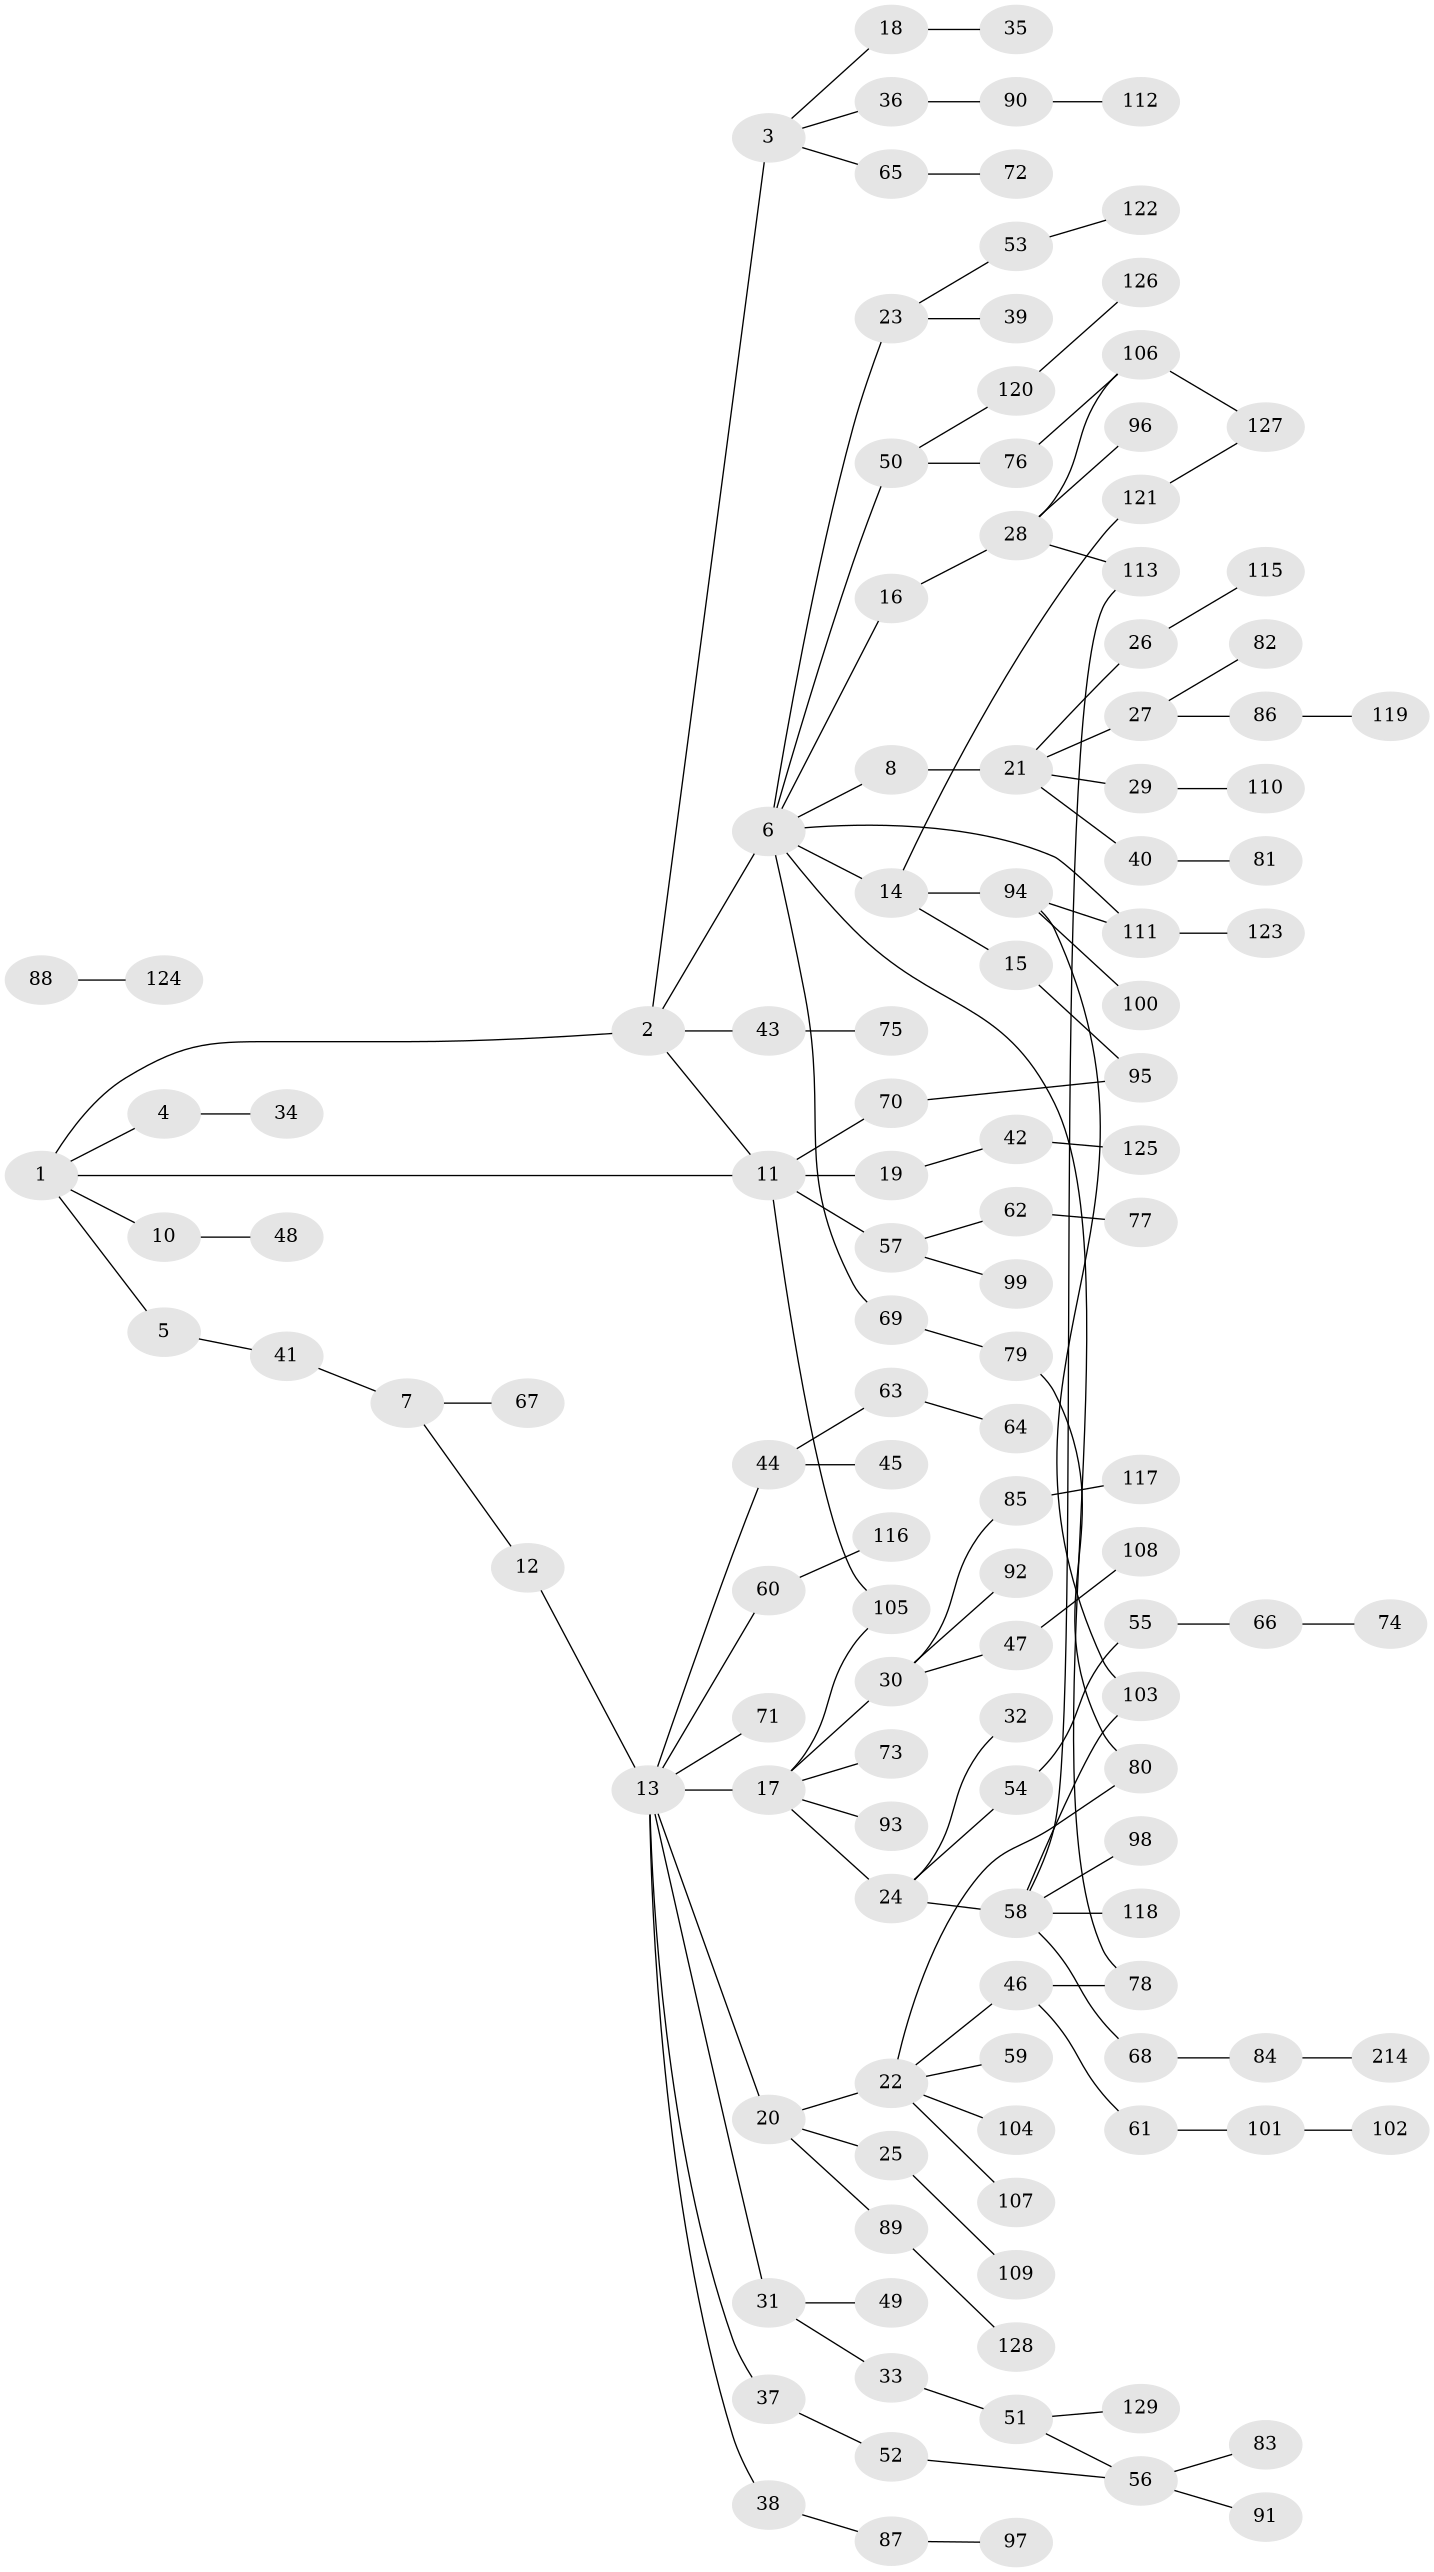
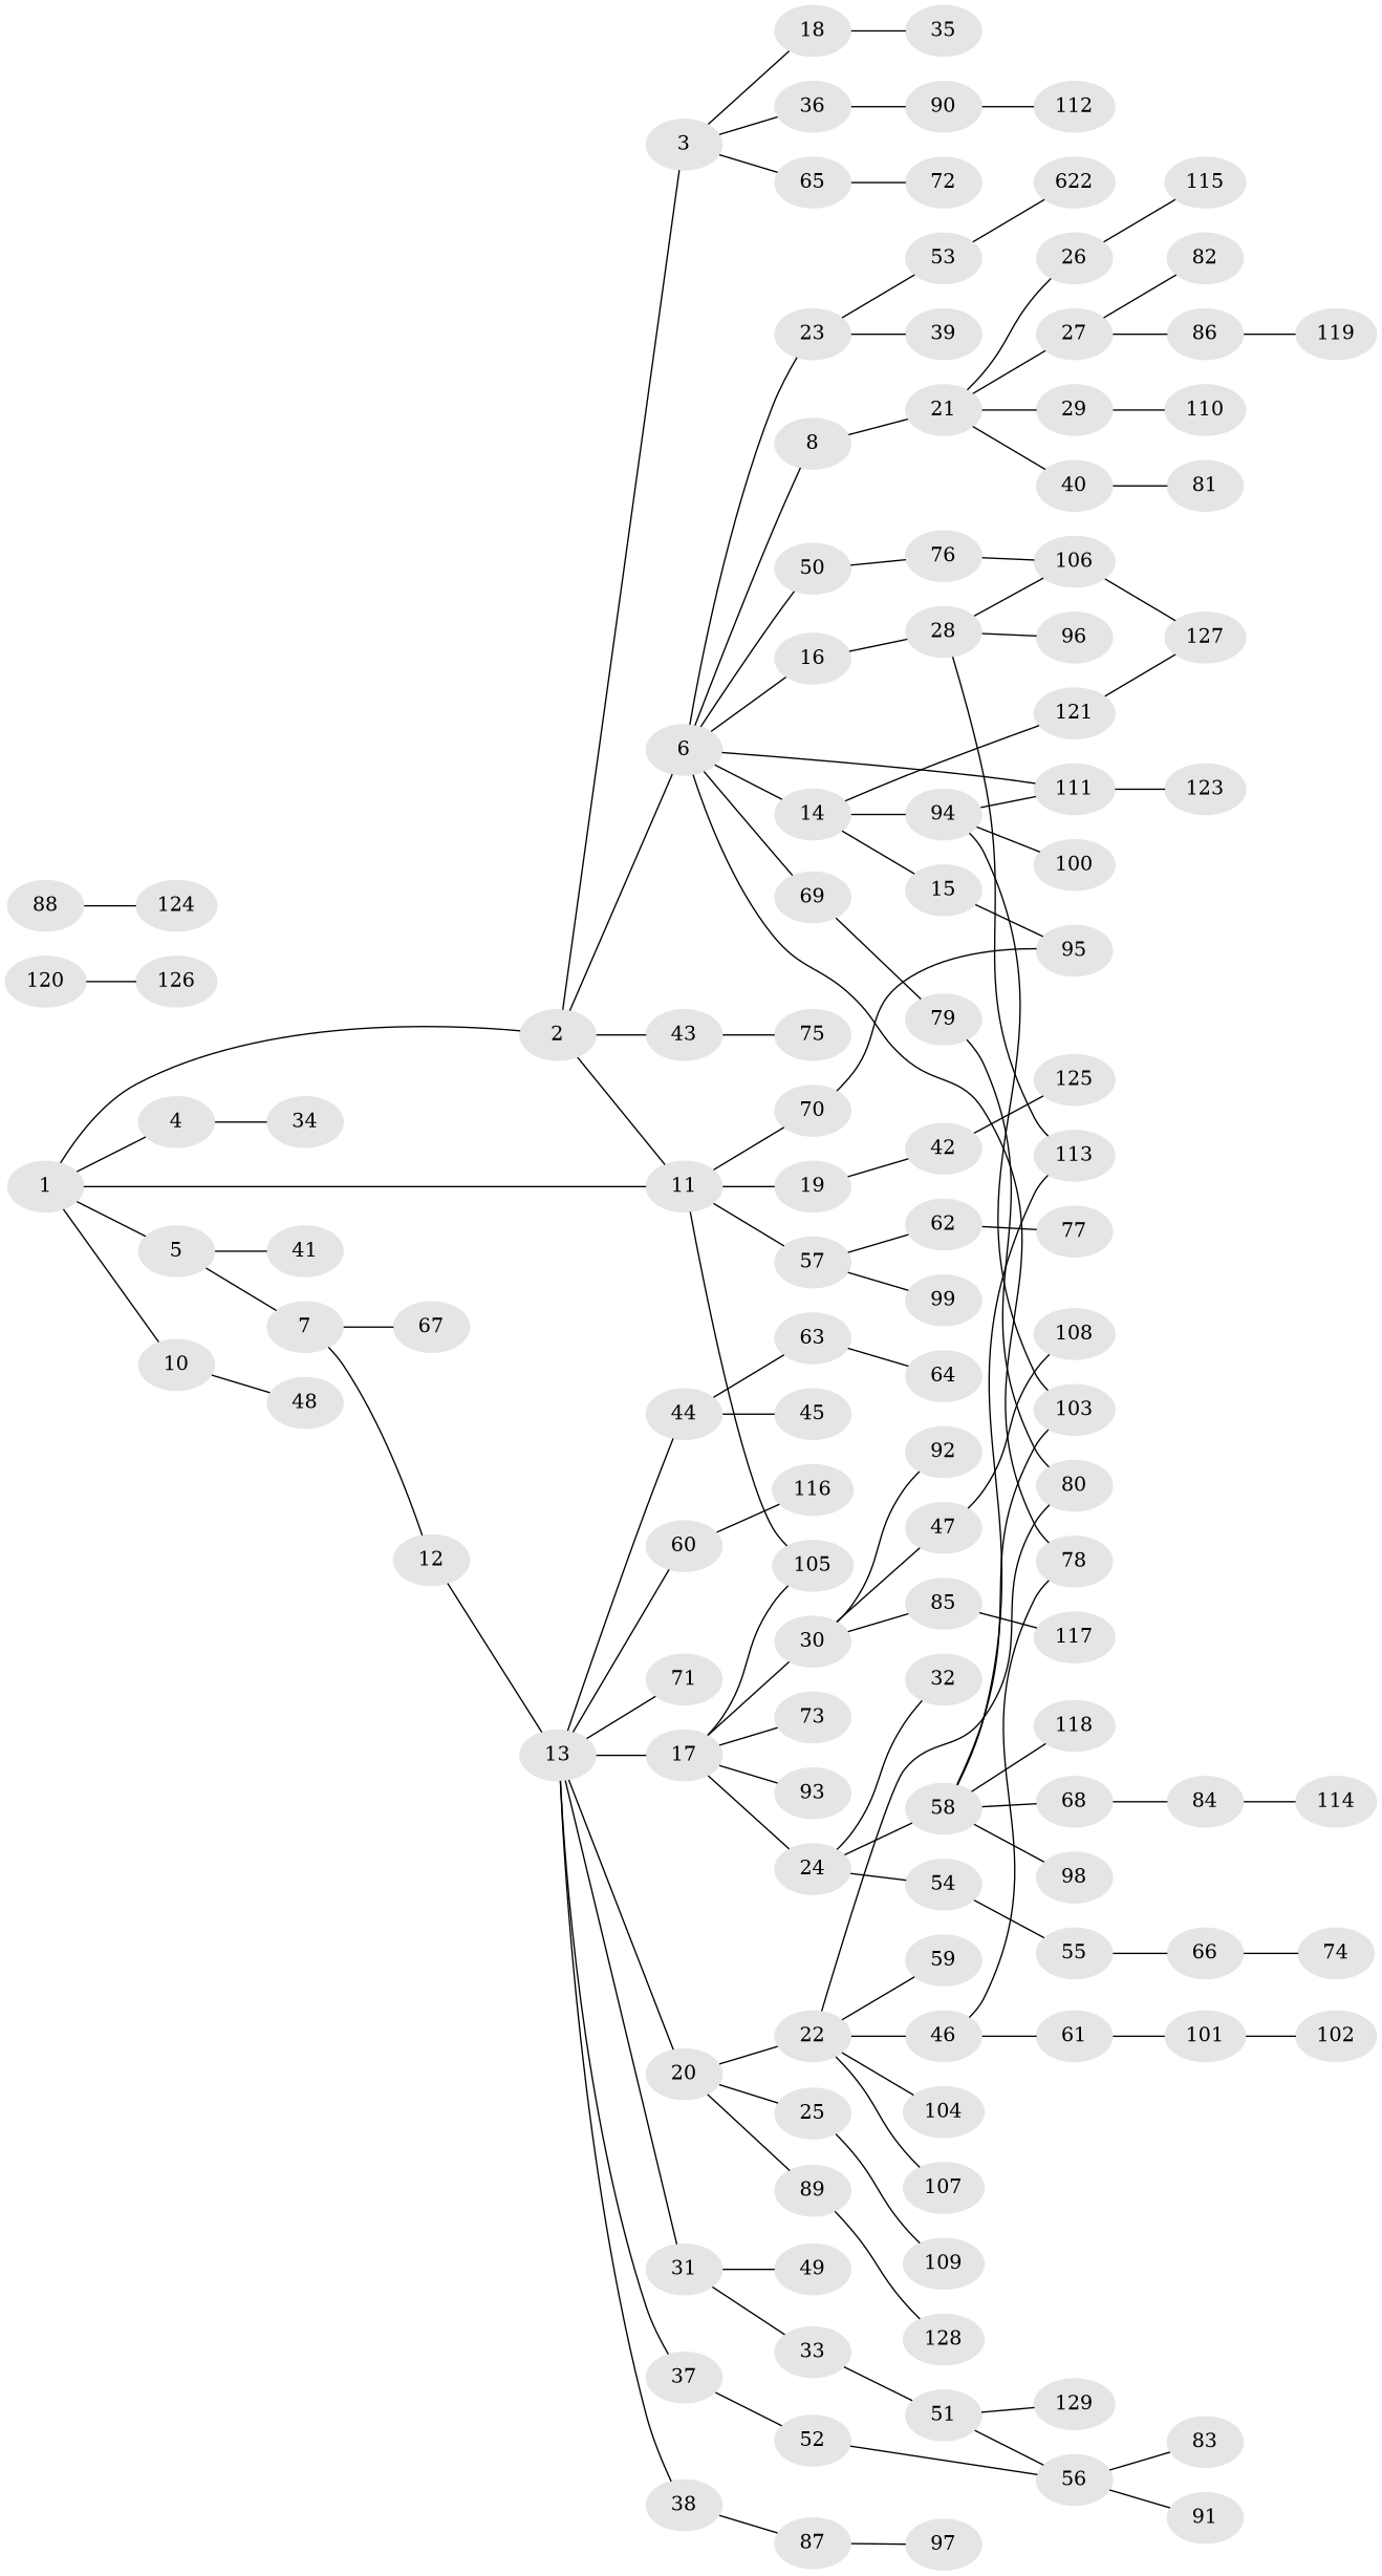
  graph {
    rankdir=LR
    node [color=gray90 style=filled]
    1
    2
    4
    5
    10
    11
    3
    6
    43
    34
    7
    41
    48
    19
    57
    70
    105
    18
    36
    65
    8
    14
    16
    23
    50
    69
    78
    111
    75
    35
    90
    72
    12
    67
    21
    15
    94
    121
    28
    39
    53
    76
    120
    79
    123
    13
    26
    27
    29
    40
    88
    124
    42
    62
    99
    95
    17
    20
    31
    37
    38
    44
    60
    71
    24
    30
    73
    93
    22
    25
    89
    33
    49
    52
    87
    45
    63
    116
    103
    100
    127
    96
    106
    113
    32
    54
    58
    47
    85
    92
    125
    46
    59
    80
    104
    107
    109
    128
    115
    82
    86
    110
    81
    61
-   122
+   122 [label=622]
    55
    68
    98
    118
    119
    108
    117
    51
    56
    129
    112
    97
    64
    101
    126
    83
    91
    66
    74
    77
    84
    102
-   114 [label=214]
+   114
    1 -- 2
    1 -- 4
    1 -- 5
    1 -- 10
    1 -- 11
    2 -- 11
    2 -- 3
    2 -- 6
    2 -- 43
    4 -- 34
-   41 -- 7
+   5 -- 7
    5 -- 41
    10 -- 48
    11 -- 19
    11 -- 57
    11 -- 70
    11 -- 105
    3 -- 18
    3 -- 36
    3 -- 65
    6 -- 8
    6 -- 14
    6 -- 16
    6 -- 23
    6 -- 50
    6 -- 69
    6 -- 78
    6 -- 111
    43 -- 75
    7 -- 12
    7 -- 67
    19 -- 42
    57 -- 62
    57 -- 99
    70 -- 95
    18 -- 35
    36 -- 90
    65 -- 72
    8 -- 21
    14 -- 15
    14 -- 94
    14 -- 121
    16 -- 28
    23 -- 39
    23 -- 53
    50 -- 76
-   50 -- 120
    69 -- 79
    111 -- 123
    90 -- 112
    12 -- 13
    21 -- 26
    21 -- 27
    21 -- 29
    21 -- 40
    15 -- 95
    94 -- 111
    94 -- 103
    94 -- 100
    121 -- 127
    28 -- 96
    28 -- 106
    28 -- 113
    53 -- 122
    76 -- 106
    120 -- 126
    79 -- 80
    13 -- 17
    13 -- 20
    13 -- 31
    13 -- 37
    13 -- 38
    13 -- 44
    13 -- 60
    13 -- 71
    26 -- 115
    27 -- 82
    27 -- 86
    29 -- 110
    40 -- 81
    88 -- 124
    42 -- 125
    62 -- 77
    17 -- 105
    17 -- 24
    17 -- 30
    17 -- 73
    17 -- 93
    20 -- 22
    20 -- 25
    20 -- 89
    31 -- 33
    31 -- 49
    37 -- 52
    38 -- 87
    44 -- 45
    44 -- 63
    60 -- 116
    24 -- 32
    24 -- 54
    24 -- 58
    30 -- 47
    30 -- 85
    30 -- 92
    22 -- 46
    22 -- 59
    22 -- 80
    22 -- 104
    22 -- 107
    25 -- 109
    89 -- 128
    33 -- 51
    52 -- 56
    87 -- 97
    63 -- 64
    106 -- 127
    54 -- 55
    58 -- 103
    58 -- 113
    58 -- 68
    58 -- 98
    58 -- 118
    47 -- 108
    85 -- 117
    46 -- 78
    46 -- 61
    86 -- 119
    61 -- 101
    55 -- 66
    68 -- 84
    51 -- 56
    51 -- 129
    56 -- 83
    56 -- 91
    101 -- 102
    66 -- 74
    84 -- 114
  }
